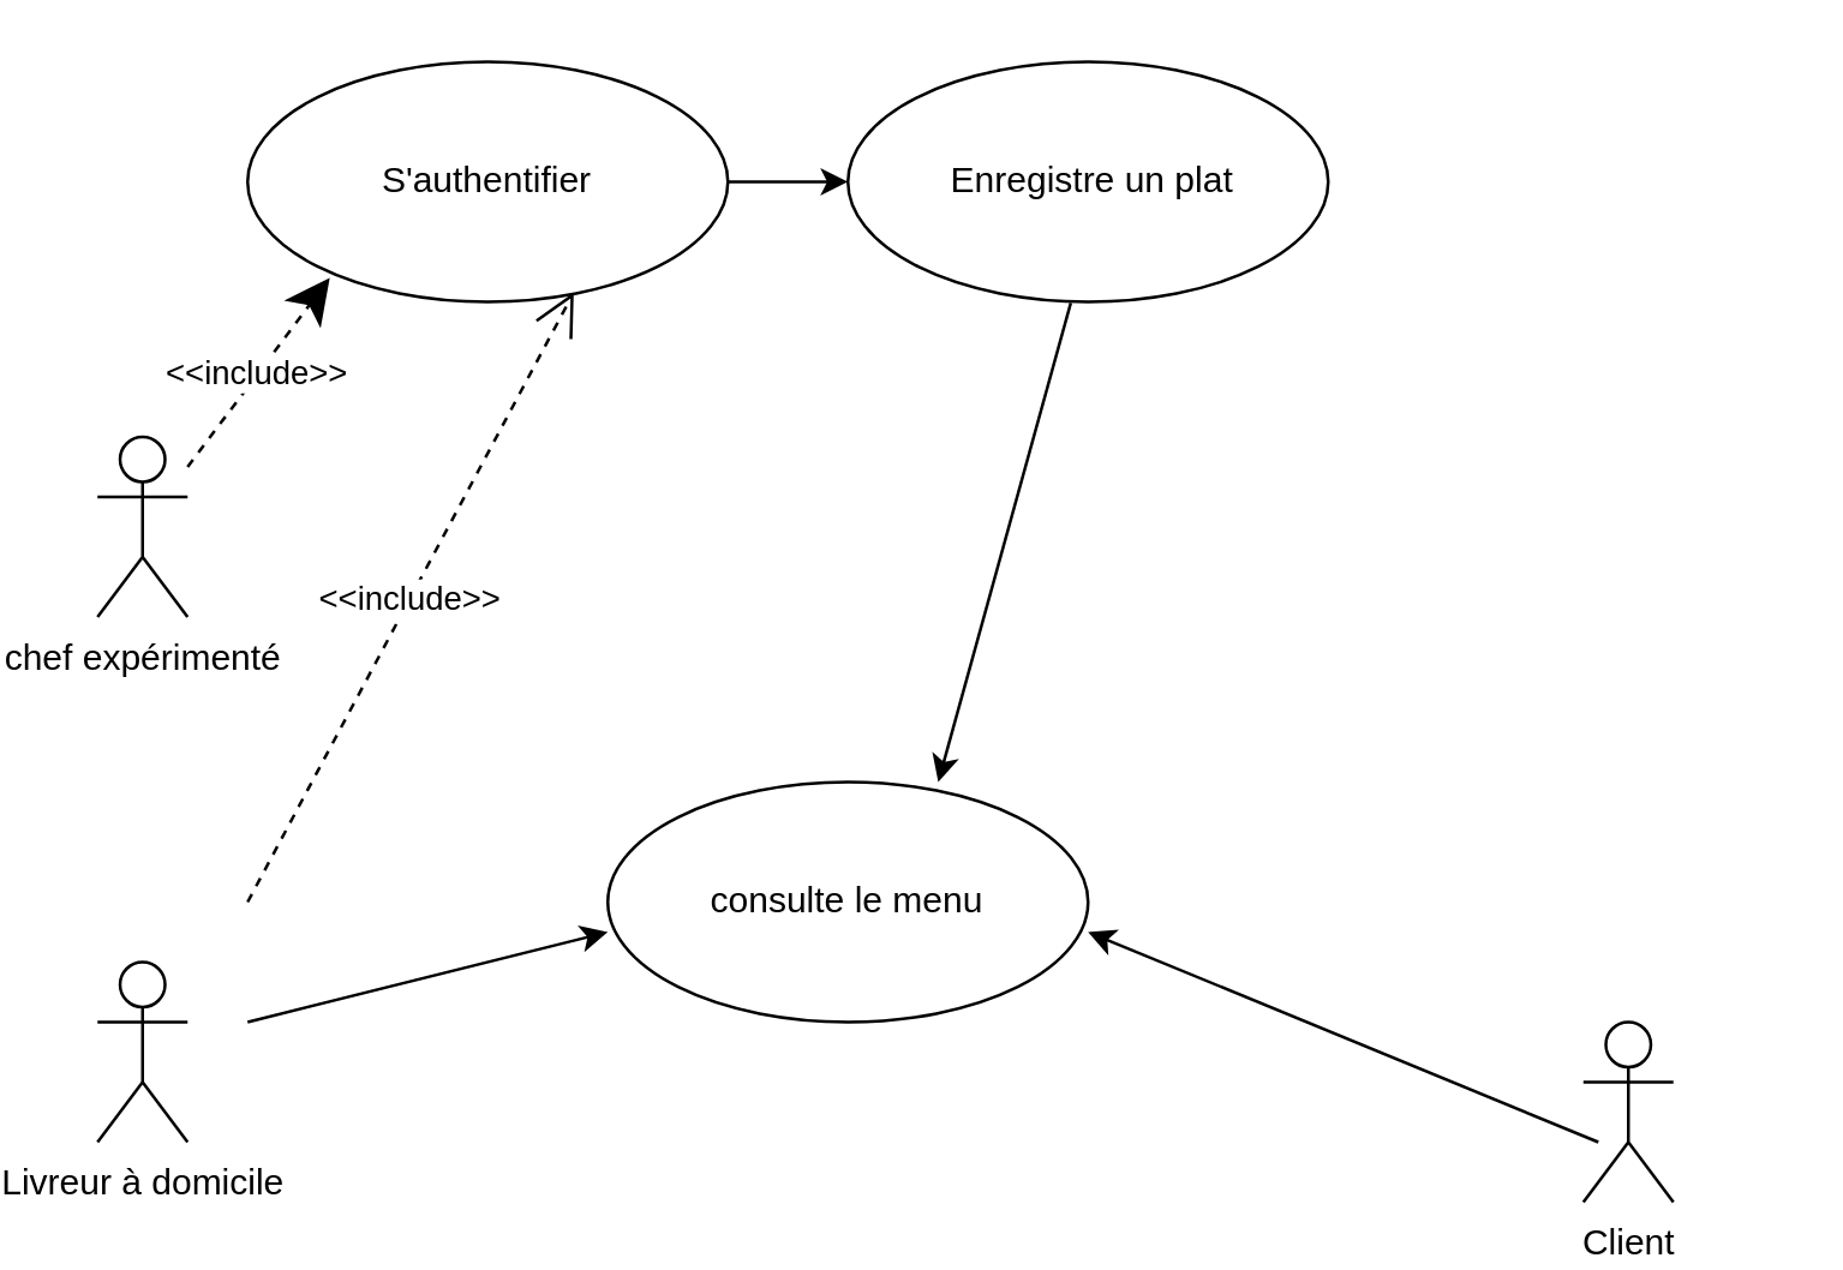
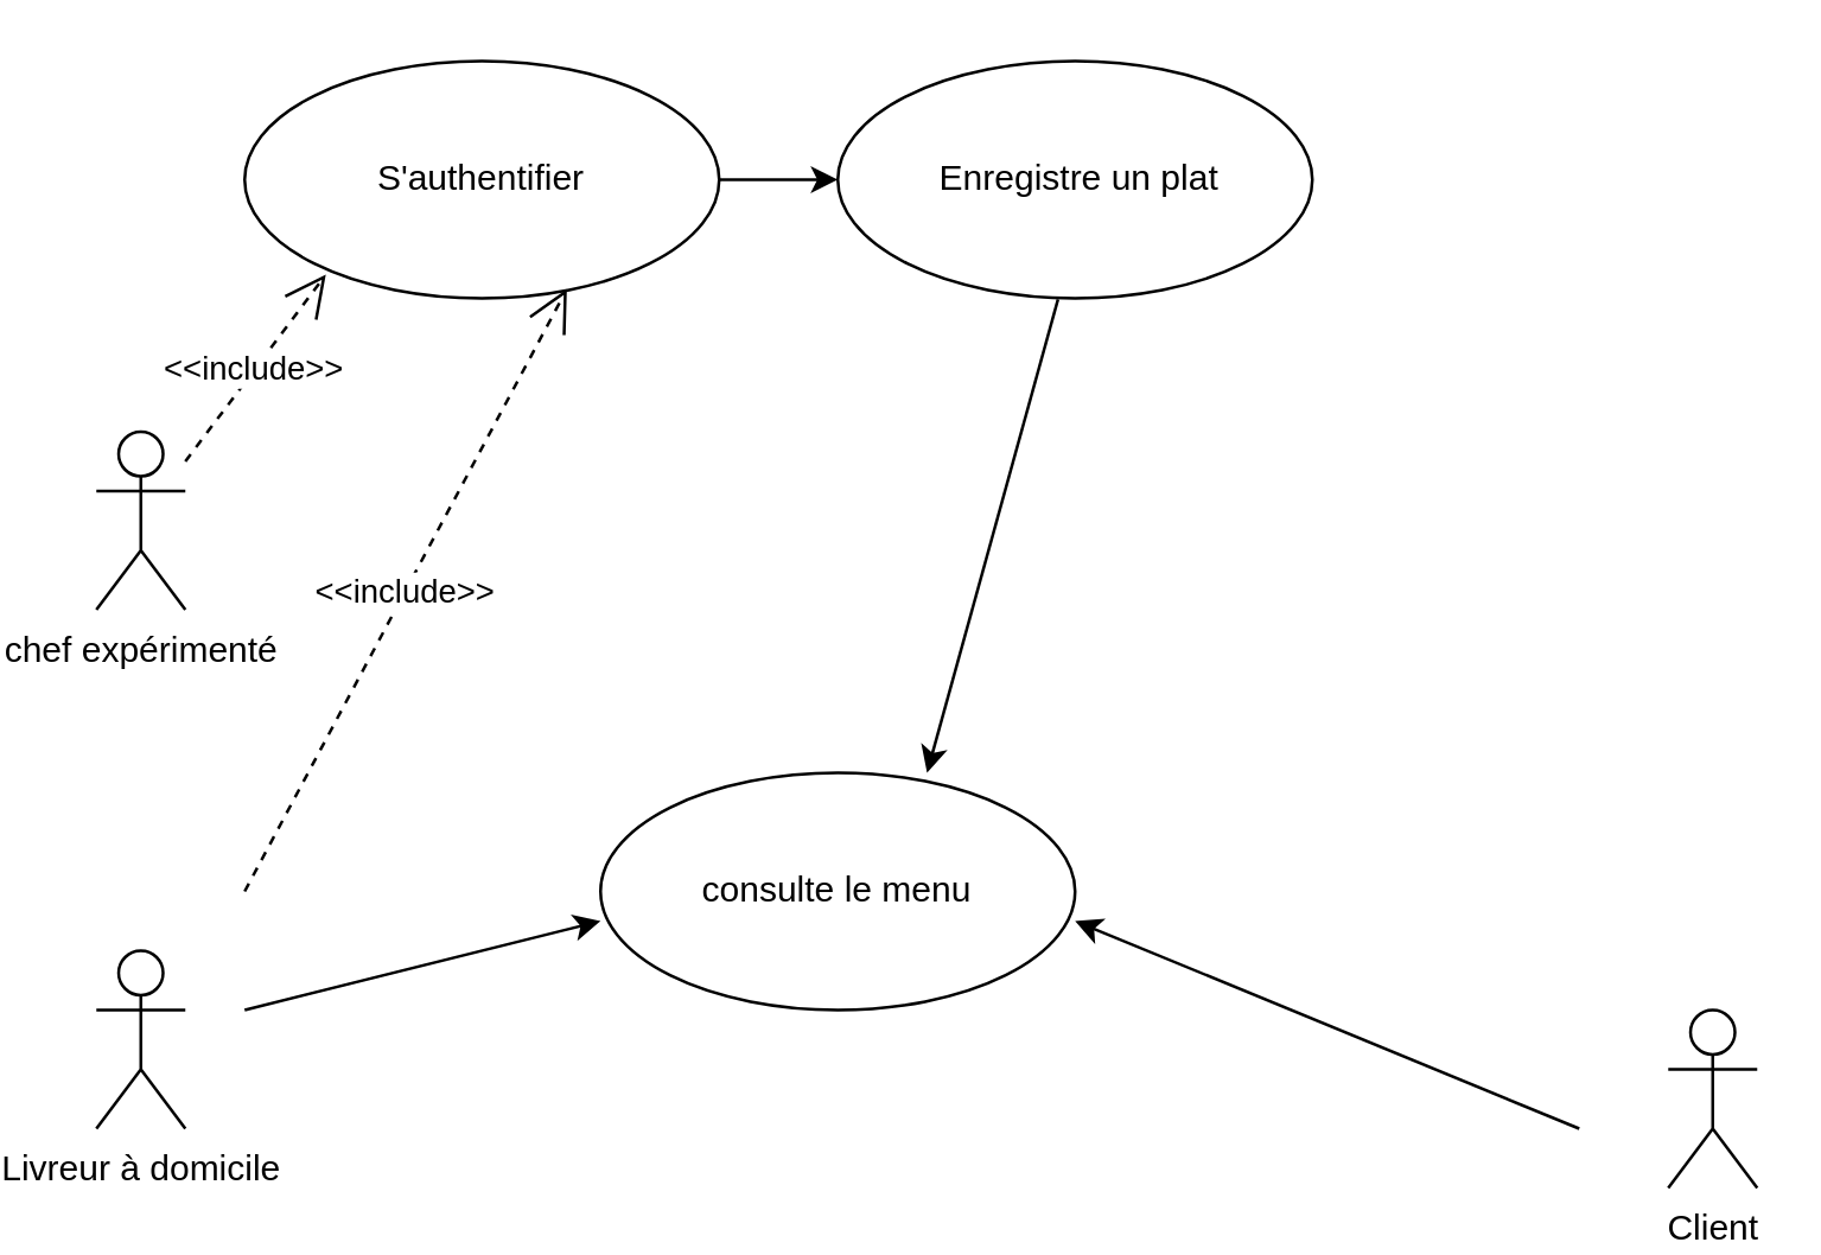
  <mxCell id="0" />
  <mxCell id="1" parent="0" />
  <mxCell id="2" value="&lt;div&gt;&amp;nbsp;Enregistre un plat&lt;br&gt;&lt;/div&gt;" style="ellipse;whiteSpace=wrap;html=1;fontFamily=Helvetica;fontSize=12;" parent="1" vertex="1"><mxGeometry x="270" y="20" width="160" height="80" as="geometry" /></mxCell>
  <mxCell id="3" value="&lt;font style=&quot;font-size: 12px;&quot; face=&quot;Helvetica&quot;&gt;&lt;span id=&quot;docs-internal-guid-d50050bc-7fff-994a-3e60-8d328730251a&quot; style=&quot;color: rgb(0, 0, 0); background-color: transparent; font-style: normal; font-variant: normal; text-decoration: none; vertical-align: baseline;&quot;&gt;chef expérimenté&lt;/span&gt;&lt;/font&gt;" style="shape=umlActor;verticalLabelPosition=bottom;verticalAlign=top;html=1;" parent="1" vertex="1"><mxGeometry x="20" y="145" width="30" height="60" as="geometry" /></mxCell>
- <mxCell id="4" value="Client" style="shape=umlActor;verticalLabelPosition=bottom;verticalAlign=top;html=1;" parent="1" vertex="1"><mxGeometry x="515" y="340" width="30" height="60" as="geometry" /></mxCell>
+ <mxCell id="4" value="Client" style="shape=umlActor;verticalLabelPosition=bottom;verticalAlign=top;html=1;" parent="1" vertex="1"><mxGeometry x="550" y="340" width="30" height="60" as="geometry" /></mxCell>
  <mxCell id="5" value="consulte le menu" style="ellipse;whiteSpace=wrap;html=1;" parent="1" vertex="1"><mxGeometry x="190" y="260" width="160" height="80" as="geometry" /></mxCell>
  <mxCell id="6" value="" style="endArrow=classic;html=1;rounded=0;entryX=1;entryY=0.625;entryDx=0;entryDy=0;entryPerimeter=0;" edge="1" parent="1" target="5"><mxGeometry width="50" height="50" relative="1" as="geometry"><mxPoint x="520" y="380" as="sourcePoint" /><mxPoint x="470" y="410" as="targetPoint" /></mxGeometry></mxCell>
  <mxCell id="7" value="S'authentifier" style="ellipse;whiteSpace=wrap;html=1;" vertex="1" parent="1"><mxGeometry x="70" y="20" width="160" height="80" as="geometry" /></mxCell>
- <mxCell id="8" value="&amp;lt;&amp;lt;include&amp;gt;&amp;gt;" style="endArrow=classic;endSize=12;dashed=1;html=1;rounded=0;entryX=0.171;entryY=0.9;entryDx=0;entryDy=0;entryPerimeter=0;" edge="1" parent="1" source="3" target="7"><mxGeometry width="160" relative="1" as="geometry"><mxPoint x="250" y="330" as="sourcePoint" /><mxPoint x="410" y="330" as="targetPoint" /></mxGeometry></mxCell>
+ <mxCell id="8" value="&amp;lt;&amp;lt;include&amp;gt;&amp;gt;" style="endArrow=open;endSize=12;dashed=1;html=1;rounded=0;entryX=0.171;entryY=0.9;entryDx=0;entryDy=0;entryPerimeter=0;" edge="1" parent="1" source="3" target="7"><mxGeometry width="160" relative="1" as="geometry"><mxPoint x="250" y="330" as="sourcePoint" /><mxPoint x="410" y="330" as="targetPoint" /></mxGeometry></mxCell>
  <mxCell id="9" value="" style="endArrow=classic;html=1;rounded=0;entryX=0;entryY=0.5;entryDx=0;entryDy=0;exitX=1;exitY=0.5;exitDx=0;exitDy=0;" edge="1" parent="1" source="7" target="2"><mxGeometry width="50" height="50" relative="1" as="geometry"><mxPoint x="170" y="240" as="sourcePoint" /><mxPoint x="220" y="190" as="targetPoint" /></mxGeometry></mxCell>
  <mxCell id="10" value="&lt;div&gt;Livreur à domicile&lt;/div&gt;" style="shape=umlActor;verticalLabelPosition=bottom;verticalAlign=top;html=1;" vertex="1" parent="1"><mxGeometry x="20" y="320" width="30" height="60" as="geometry" /></mxCell>
  <mxCell id="11" value="" style="endArrow=classic;html=1;rounded=0;entryX=0;entryY=0.625;entryDx=0;entryDy=0;entryPerimeter=0;" edge="1" parent="1" target="5"><mxGeometry width="50" height="50" relative="1" as="geometry"><mxPoint x="70" y="340" as="sourcePoint" /><mxPoint x="220" y="210" as="targetPoint" /></mxGeometry></mxCell>
  <mxCell id="12" value="" style="endArrow=classic;html=1;rounded=0;exitX=0.464;exitY=1.004;exitDx=0;exitDy=0;exitPerimeter=0;entryX=0.688;entryY=0;entryDx=0;entryDy=0;entryPerimeter=0;" edge="1" parent="1" source="2" target="5"><mxGeometry width="50" height="50" relative="1" as="geometry"><mxPoint x="170" y="260" as="sourcePoint" /><mxPoint x="220" y="210" as="targetPoint" /></mxGeometry></mxCell>
  <mxCell id="13" value="&amp;lt;&amp;lt;include&amp;gt;&amp;gt;" style="endArrow=open;endSize=12;dashed=1;html=1;rounded=0;entryX=0.679;entryY=0.961;entryDx=0;entryDy=0;entryPerimeter=0;" edge="1" parent="1" target="7"><mxGeometry width="160" relative="1" as="geometry"><mxPoint x="70" y="300" as="sourcePoint" /><mxPoint x="280" y="230" as="targetPoint" /></mxGeometry></mxCell>
